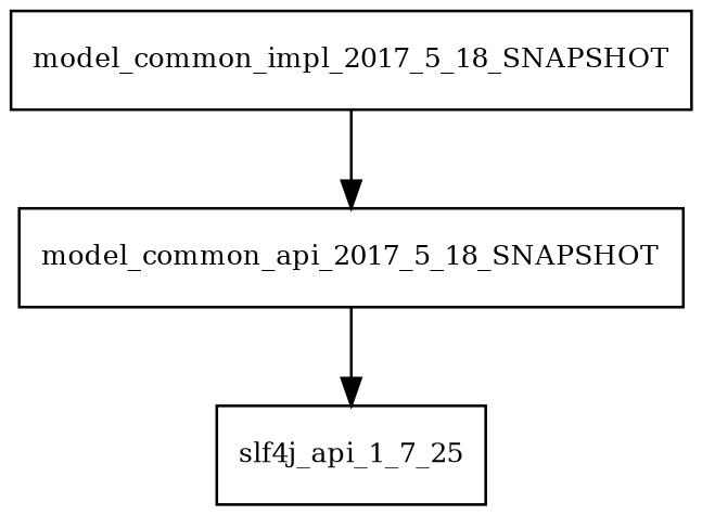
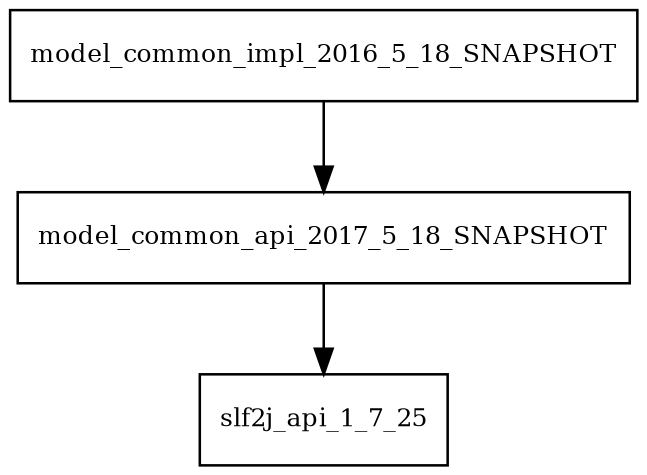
  digraph {
    node [fontsize=10.0 shape=box]
-   model_common_impl_2017_5_18_SNAPSHOT
+   model_common_impl_2017_5_18_SNAPSHOT [label=model_common_impl_2016_5_18_SNAPSHOT]
    model_common_api_2017_5_18_SNAPSHOT
-   slf4j_api_1_7_25
+   slf4j_api_1_7_25 [label=slf2j_api_1_7_25]
    model_common_impl_2017_5_18_SNAPSHOT -> model_common_api_2017_5_18_SNAPSHOT
    model_common_api_2017_5_18_SNAPSHOT -> slf4j_api_1_7_25
  }
